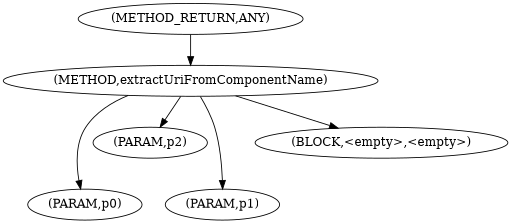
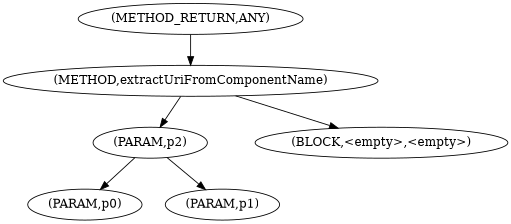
  digraph {
    n1 [label=<(METHOD,extractUriFromComponentName)>]
    n2 [label=<(PARAM,p0)>]
    n3 [label=<(PARAM,p1)>]
    n4 [label=<(PARAM,p2)>]
    n5 [label=<(BLOCK,&lt;empty&gt;,&lt;empty&gt;)>]
    n6 [label=<(METHOD_RETURN,ANY)>]
-   n1 -> n2
-   n1 -> n3
+   n4 -> n2
+   n4 -> n3
    n1 -> n4
    n1 -> n5
    n6 -> n1
  }
